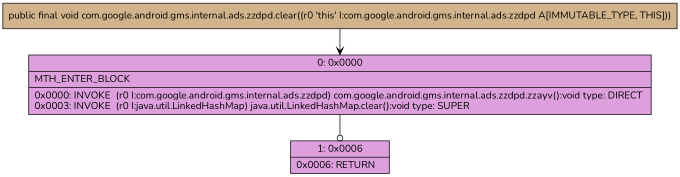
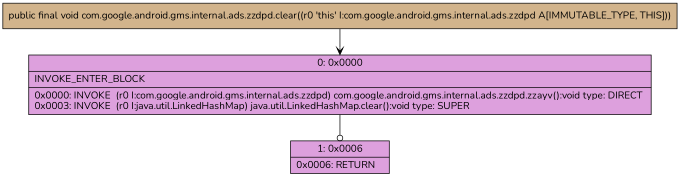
  digraph {
    fontname=Nunito
    node [shape=record style=filled fillcolor=plum fontname=Nunito]
    edge [fontname=Nunito]
-   n1 [label="{0\:\ 0x0000|MTH_ENTER_BLOCK\l|0x0000: INVOKE  (r0 I:com.google.android.gms.internal.ads.zzdpd) com.google.android.gms.internal.ads.zzdpd.zzayv():void type: DIRECT \l0x0003: INVOKE  (r0 I:java.util.LinkedHashMap) java.util.LinkedHashMap.clear():void type: SUPER \l}"]
+   n1 [label="{0\:\ 0x0000|INVOKE_ENTER_BLOCK\l|0x0000: INVOKE  (r0 I:com.google.android.gms.internal.ads.zzdpd) com.google.android.gms.internal.ads.zzdpd.zzayv():void type: DIRECT \l0x0003: INVOKE  (r0 I:java.util.LinkedHashMap) java.util.LinkedHashMap.clear():void type: SUPER \l}"]
    n2 [label="{1\:\ 0x0006|0x0006: RETURN   \l}"]
    n3 [label="{public final void com.google.android.gms.internal.ads.zzdpd.clear((r0 'this' I:com.google.android.gms.internal.ads.zzdpd A[IMMUTABLE_TYPE, THIS])) }" fillcolor=tan]
    n1 -> n2 [arrowhead=odot]
    n3 -> n1 [arrowhead=vee]
  }
